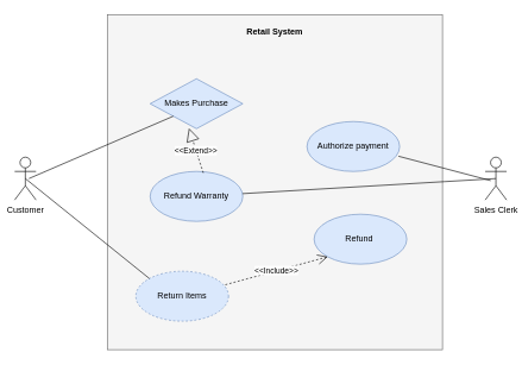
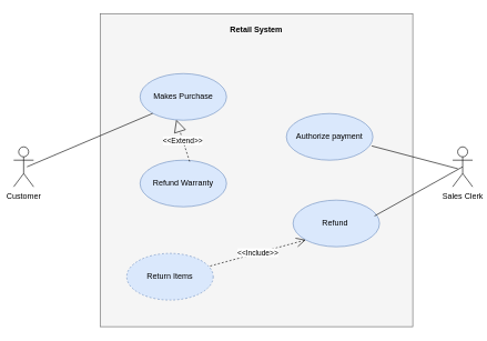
  <mxCell id="0" />
  <mxCell id="1" parent="0" />
  <mxCell id="2" value="" style="whiteSpace=wrap;html=1;aspect=fixed;fillColor=#f5f5f5;fontColor=#333333;strokeColor=#666666;" vertex="1" parent="1"><mxGeometry x="150" y="20" width="470" height="470" as="geometry" /></mxCell>
  <mxCell id="3" value="Retail System" style="text;html=1;align=center;verticalAlign=middle;whiteSpace=wrap;rounded=0;fontStyle=1" vertex="1" parent="1"><mxGeometry x="315" y="30" width="140" height="30" as="geometry" /></mxCell>
- <mxCell id="4" value="Makes Purchase" style="rhombus;whiteSpace=wrap;html=1;fillColor=#dae8fc;strokeColor=#6c8ebf;" vertex="1" parent="1"><mxGeometry x="210" y="110" width="130" height="70" as="geometry" /></mxCell>
+ <mxCell id="4" value="Makes Purchase" style="ellipse;whiteSpace=wrap;html=1;fillColor=#dae8fc;strokeColor=#6c8ebf;" vertex="1" parent="1"><mxGeometry x="210" y="110" width="130" height="70" as="geometry" /></mxCell>
  <mxCell id="5" value="Authorize payment" style="ellipse;whiteSpace=wrap;html=1;fillColor=#dae8fc;strokeColor=#6c8ebf;" vertex="1" parent="1"><mxGeometry x="430" y="170" width="130" height="70" as="geometry" /></mxCell>
  <mxCell id="6" value="Refund Warranty" style="ellipse;whiteSpace=wrap;html=1;fillColor=#dae8fc;strokeColor=#6c8ebf;" vertex="1" parent="1"><mxGeometry x="210" y="240" width="130" height="70" as="geometry" /></mxCell>
  <mxCell id="7" value="Refund&amp;nbsp;" style="ellipse;whiteSpace=wrap;html=1;fillColor=#dae8fc;strokeColor=#6c8ebf;" vertex="1" parent="1"><mxGeometry x="440" y="300" width="130" height="70" as="geometry" /></mxCell>
  <mxCell id="8" value="Return Items" style="ellipse;whiteSpace=wrap;html=1;fillColor=#dae8fc;strokeColor=#6c8ebf;dashed=1;" vertex="1" parent="1"><mxGeometry x="190" y="380" width="130" height="70" as="geometry" /></mxCell>
  <mxCell id="9" value="Sales Clerk" style="shape=umlActor;verticalLabelPosition=bottom;verticalAlign=top;html=1;" vertex="1" parent="1"><mxGeometry x="680" y="220" width="30" height="60" as="geometry" /></mxCell>
  <mxCell id="10" value="Customer" style="shape=umlActor;verticalLabelPosition=bottom;verticalAlign=top;html=1;" vertex="1" parent="1"><mxGeometry x="20" y="220" width="30" height="60" as="geometry" /></mxCell>
  <mxCell id="11" value="&amp;lt;&amp;lt;Extend&amp;gt;&amp;gt;" style="endArrow=block;endSize=16;endFill=0;html=1;rounded=0;entryX=0.419;entryY=0.992;entryDx=0;entryDy=0;entryPerimeter=0;dashed=1;exitX=0.573;exitY=0.029;exitDx=0;exitDy=0;exitPerimeter=0;" edge="1" parent="1" source="6" target="4"><mxGeometry width="160" relative="1" as="geometry"><mxPoint x="250" y="240" as="sourcePoint" /><mxPoint x="410" y="240" as="targetPoint" /></mxGeometry></mxCell>
  <mxCell id="12" value="" style="endArrow=none;html=1;rounded=0;entryX=0;entryY=1;entryDx=0;entryDy=0;" edge="1" parent="1" target="4"><mxGeometry width="50" height="50" relative="1" as="geometry"><mxPoint x="40" y="250" as="sourcePoint" /><mxPoint x="90" y="200" as="targetPoint" /></mxGeometry></mxCell>
  <mxCell id="13" value="" style="endArrow=none;html=1;rounded=0;entryX=0.987;entryY=0.695;entryDx=0;entryDy=0;exitX=0.257;exitY=0.548;exitDx=0;exitDy=0;exitPerimeter=0;entryPerimeter=0;" edge="1" parent="1" source="9" target="5"><mxGeometry width="50" height="50" relative="1" as="geometry"><mxPoint x="50" y="260" as="sourcePoint" /><mxPoint x="239" y="180" as="targetPoint" /></mxGeometry></mxCell>
- <mxCell id="14" value="" style="endArrow=none;html=1;rounded=0;exitX=0.5;exitY=0.5;exitDx=0;exitDy=0;exitPerimeter=0;" edge="1" parent="1" source="9" target="6"><mxGeometry width="50" height="50" relative="1" as="geometry"><mxPoint x="698" y="263" as="sourcePoint" /><mxPoint x="568" y="229" as="targetPoint" /></mxGeometry></mxCell>
- <mxCell id="15" value="" style="endArrow=none;html=1;rounded=0;entryX=0;entryY=0;entryDx=0;entryDy=0;exitX=0.5;exitY=0.5;exitDx=0;exitDy=0;exitPerimeter=0;" edge="1" parent="1" source="10" target="8"><mxGeometry width="50" height="50" relative="1" as="geometry"><mxPoint x="50" y="260" as="sourcePoint" /><mxPoint x="239" y="180" as="targetPoint" /></mxGeometry></mxCell>
+ <mxCell id="14" value="" style="endArrow=none;html=1;rounded=0;entryX=0.942;entryY=0.34;entryDx=0;entryDy=0;exitX=0.5;exitY=0.5;exitDx=0;exitDy=0;exitPerimeter=0;entryPerimeter=0;" edge="1" parent="1" source="9" target="7"><mxGeometry width="50" height="50" relative="1" as="geometry"><mxPoint x="698" y="263" as="sourcePoint" /><mxPoint x="568" y="229" as="targetPoint" /></mxGeometry></mxCell>
  <mxCell id="16" value="&amp;lt;&amp;lt;Include&amp;gt;&amp;gt;" style="endArrow=open;endSize=12;dashed=1;html=1;rounded=0;exitX=0.965;exitY=0.271;exitDx=0;exitDy=0;exitPerimeter=0;entryX=0;entryY=1;entryDx=0;entryDy=0;" edge="1" parent="1" source="8" target="7"><mxGeometry width="160" relative="1" as="geometry"><mxPoint x="350" y="167" as="sourcePoint" /><mxPoint x="451" y="228" as="targetPoint" /></mxGeometry></mxCell>
